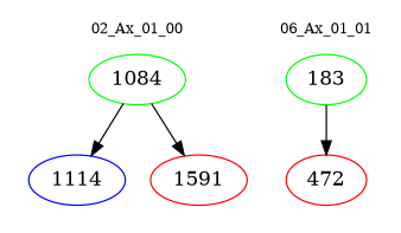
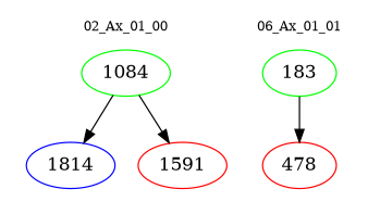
  digraph {
    node [color=green]
    edge [color=black]
    n1 [label=1084]
-   n2 [color=blue label=1114]
+   n2 [color=blue label=1814]
    n3 [color=red label=1591]
    n4 [label=183]
-   n5 [color=red label=472]
+   n5 [color=red label=478]
    subgraph cluster_1 {
      color=white
      fontsize=10
      label="02_Ax_01_00"
      n1
      n2
      n3
    }
    subgraph cluster_2 {
      color=white
      fontsize=10
      label="06_Ax_01_01"
      n4
      n5
    }
    n1 -> n2
    n1 -> n3
    n4 -> n5
  }
